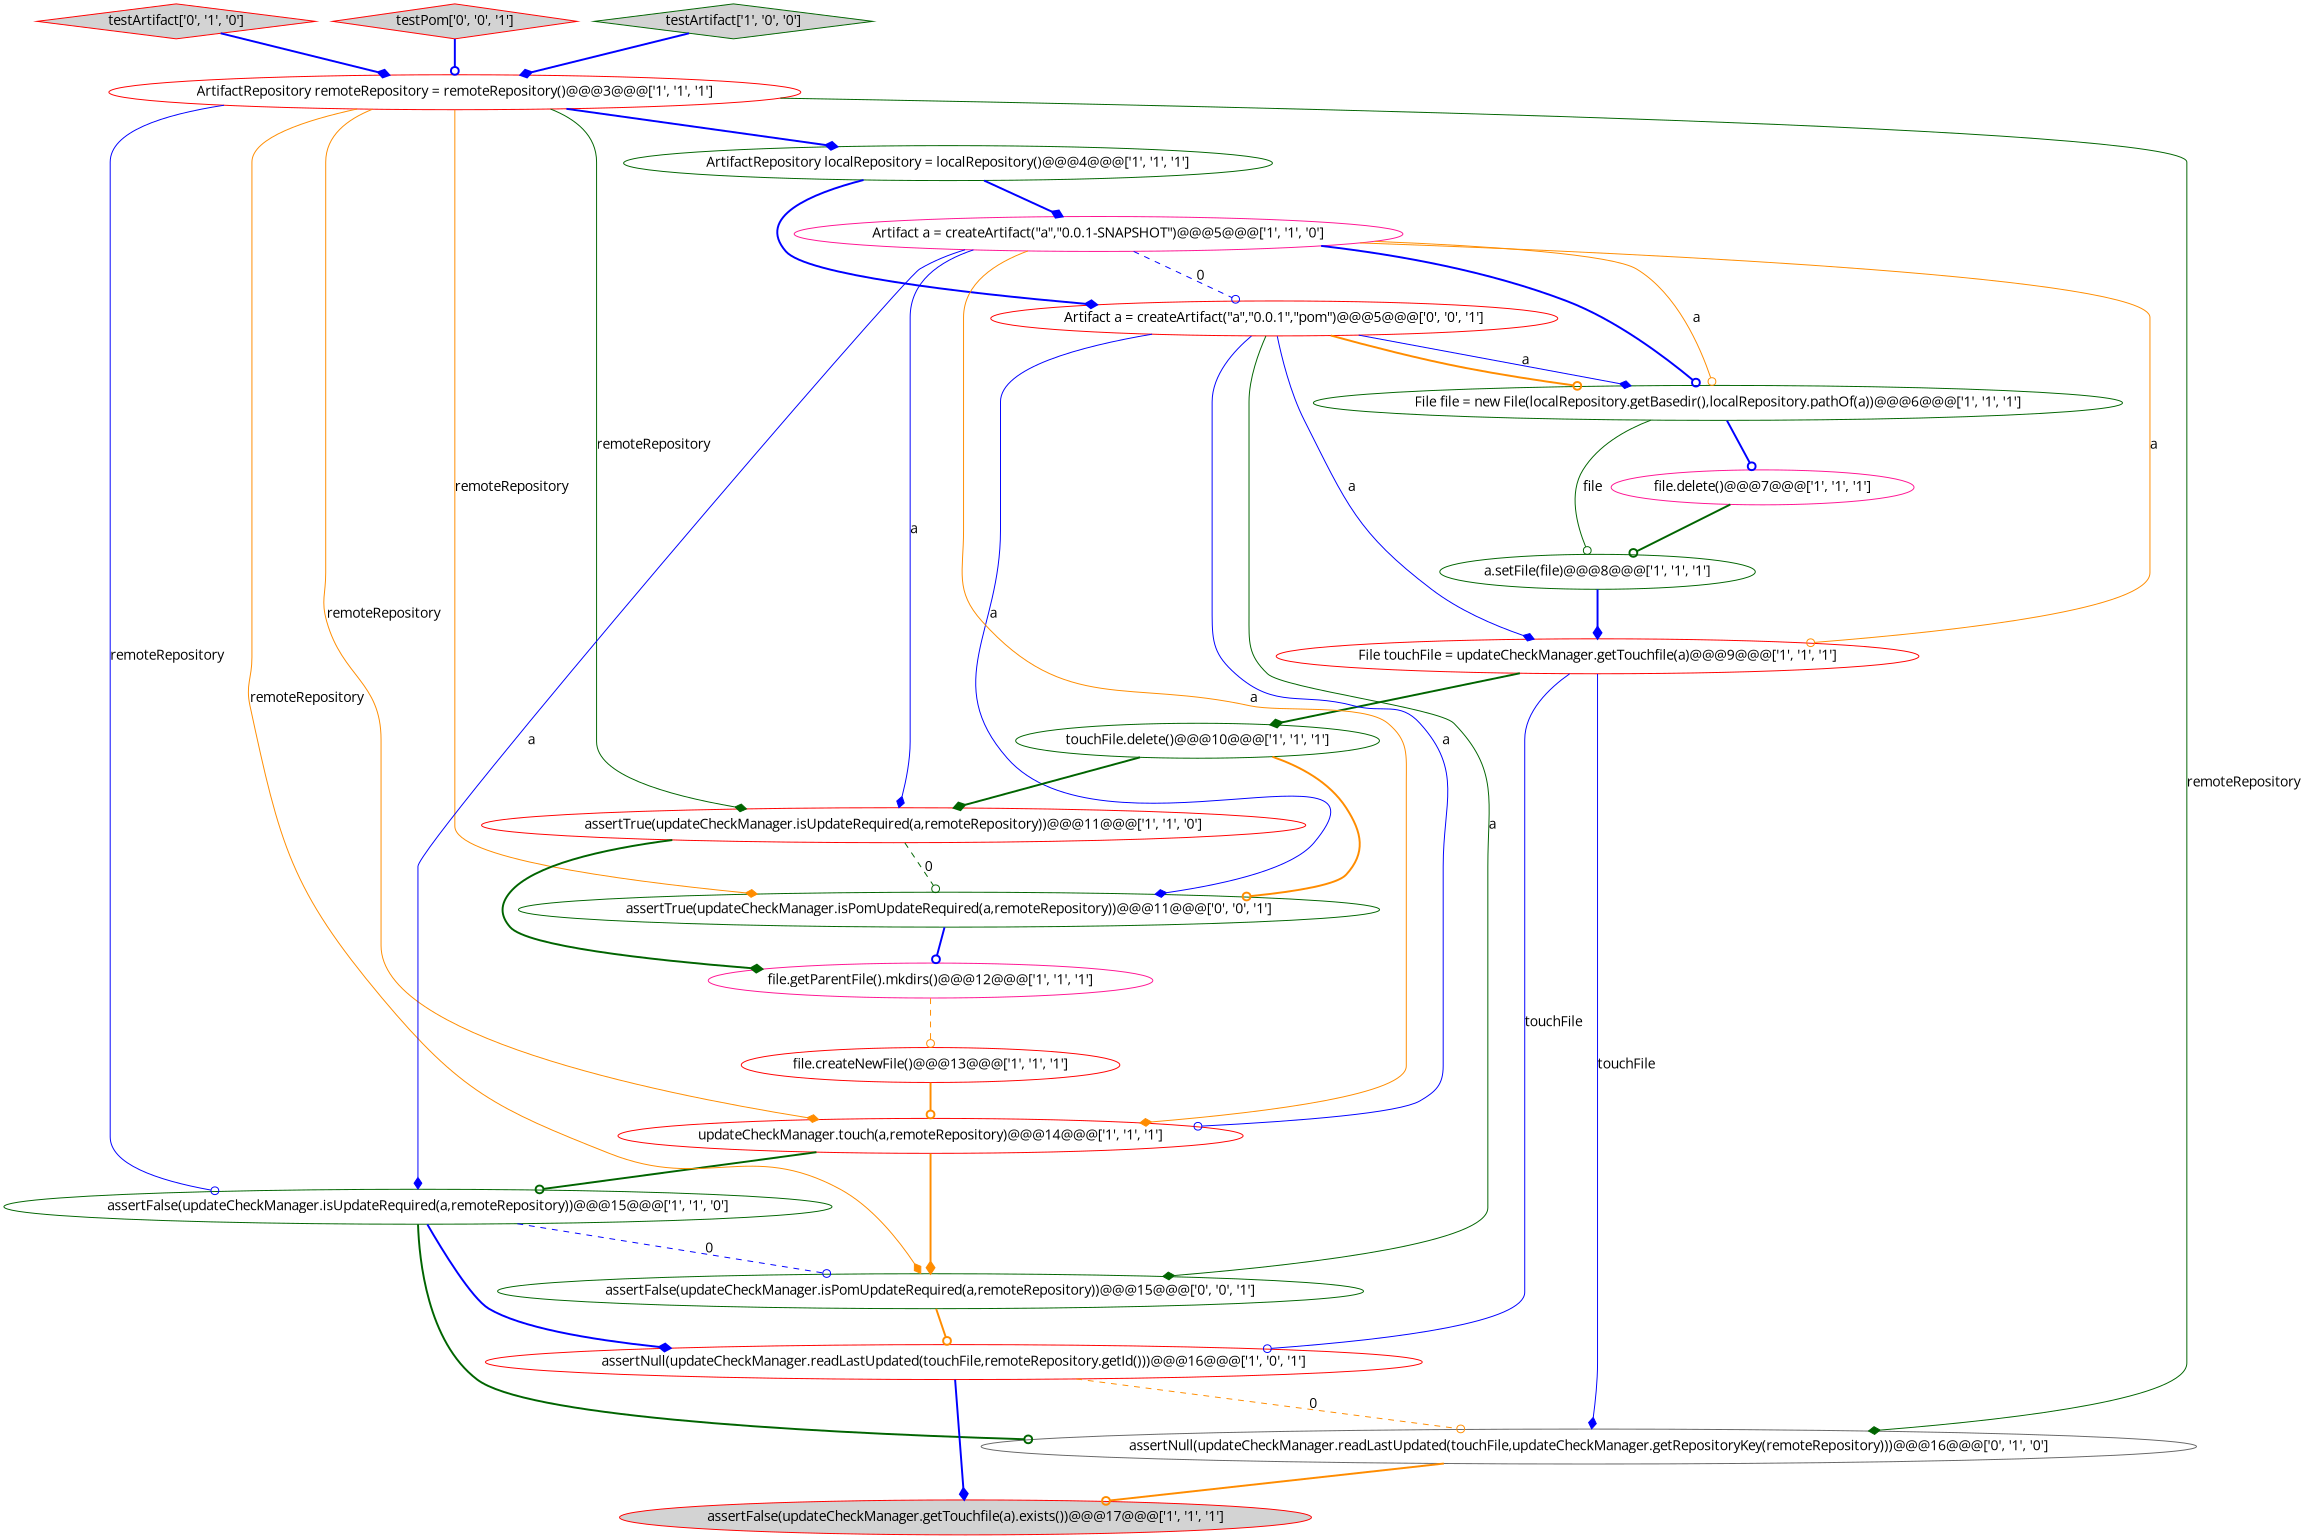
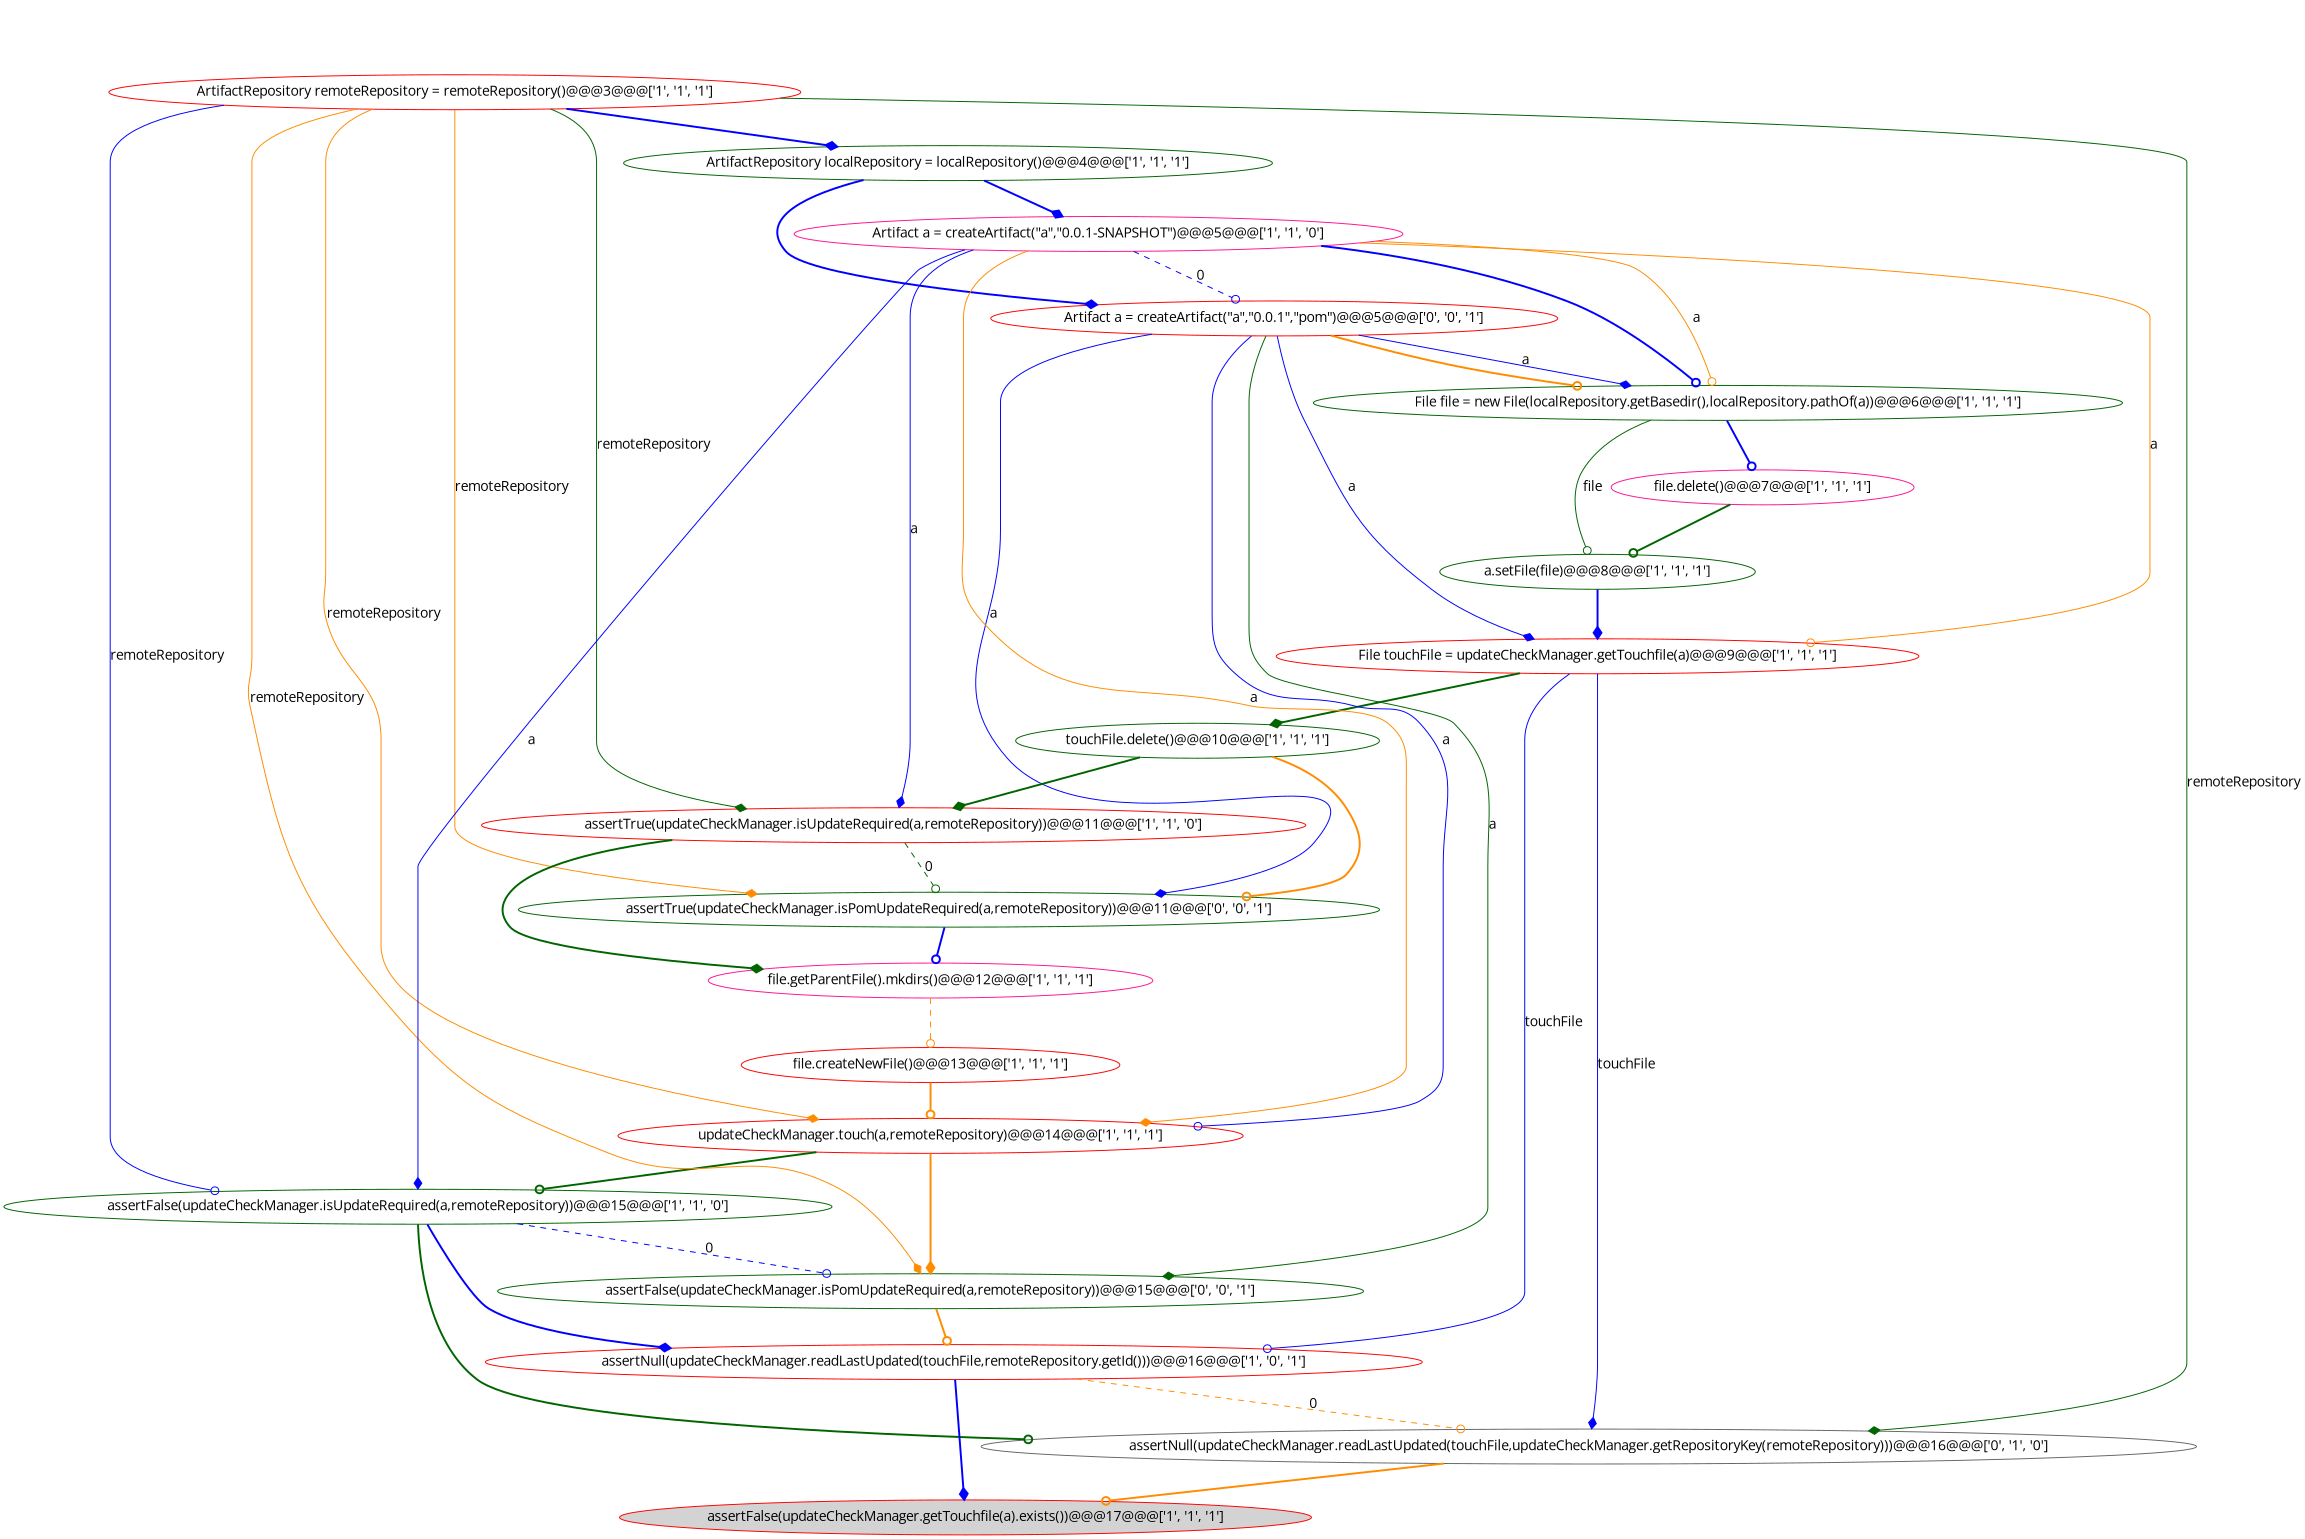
  digraph {
    fontname="Open Sans"
    node [color=red fillcolor=white fontname="Open Sans" shape=ellipse style=filled]
    edge [arrowhead=diamond color=blue fontname="Open Sans" style=bold]
    n1 [color=deeppink label="file.getParentFile().mkdirs()@@@12@@@['1', '1', '1']"]
    n2 [label="file.createNewFile()@@@13@@@['1', '1', '1']"]
    n3 [label="updateCheckManager.touch(a,remoteRepository)@@@14@@@['1', '1', '1']"]
-   n4 [fillcolor=lightgray label="testArtifact['0', '1', '0']" shape=diamond]
    n5 [label="ArtifactRepository remoteRepository = remoteRepository()@@@3@@@['1', '1', '1']"]
    n6 [color=darkgreen label="assertFalse(updateCheckManager.isUpdateRequired(a,remoteRepository))@@@15@@@['1', '1', '0']"]
    n7 [color=darkgreen label="assertFalse(updateCheckManager.isPomUpdateRequired(a,remoteRepository))@@@15@@@['0', '0', '1']"]
    n8 [color=gray40 label="assertNull(updateCheckManager.readLastUpdated(touchFile,updateCheckManager.getRepositoryKey(remoteRepository)))@@@16@@@['0', '1', '0']"]
    n9 [color=darkgreen label="ArtifactRepository localRepository = localRepository()@@@4@@@['1', '1', '1']"]
    n10 [color=darkgreen label="assertTrue(updateCheckManager.isPomUpdateRequired(a,remoteRepository))@@@11@@@['0', '0', '1']"]
    n11 [label="assertTrue(updateCheckManager.isUpdateRequired(a,remoteRepository))@@@11@@@['1', '1', '0']"]
    n12 [color=darkgreen label="File file = new File(localRepository.getBasedir(),localRepository.pathOf(a))@@@6@@@['1', '1', '1']"]
    n13 [color=deeppink label="file.delete()@@@7@@@['1', '1', '1']"]
    n14 [color=darkgreen label="a.setFile(file)@@@8@@@['1', '1', '1']"]
    n15 [label="File touchFile = updateCheckManager.getTouchfile(a)@@@9@@@['1', '1', '1']"]
    n16 [label="assertNull(updateCheckManager.readLastUpdated(touchFile,remoteRepository.getId()))@@@16@@@['1', '0', '1']"]
    n17 [fillcolor=lightgray label="assertFalse(updateCheckManager.getTouchfile(a).exists())@@@17@@@['1', '1', '1']"]
    n18 [label="Artifact a = createArtifact(\"a\",\"0.0.1\",\"pom\")@@@5@@@['0', '0', '1']"]
    n19 [color=deeppink label="Artifact a = createArtifact(\"a\",\"0.0.1-SNAPSHOT\")@@@5@@@['1', '1', '0']"]
    n20 [color=darkgreen label="touchFile.delete()@@@10@@@['1', '1', '1']"]
-   n21 [fillcolor=lightgray label="testPom['0', '0', '1']" shape=diamond]
-   n22 [color=darkgreen fillcolor=lightgray label="testArtifact['1', '0', '0']" shape=diamond]
    n1 -> n2 [arrowhead=odot color=darkorange style=dashed]
    n2 -> n3 [arrowhead=odot color=darkorange]
    n3 -> n6 [arrowhead=odot color=darkgreen]
    n3 -> n7 [color=darkorange]
-   n4 -> n5
    n5 -> n3 [color=darkorange label=remoteRepository style=solid]
    n5 -> n6 [arrowhead=odot label=remoteRepository style=solid]
    n5 -> n7 [color=darkorange label=remoteRepository style=solid]
    n5 -> n8 [color=darkgreen label=remoteRepository style=solid]
    n5 -> n9
    n5 -> n10 [color=darkorange label=remoteRepository style=solid]
    n5 -> n11 [color=darkgreen label=remoteRepository style=solid]
    n6 -> n7 [arrowhead=odot label=0 style=dashed]
    n6 -> n8 [arrowhead=odot color=darkgreen]
    n6 -> n16
    n7 -> n16 [arrowhead=odot color=darkorange]
    n8 -> n17 [arrowhead=odot color=darkorange]
    n9 -> n18
    n9 -> n19
    n10 -> n1 [arrowhead=odot]
    n11 -> n1 [color=darkgreen]
    n11 -> n10 [arrowhead=odot color=darkgreen label=0 style=dashed]
    n12 -> n13 [arrowhead=odot]
    n12 -> n14 [arrowhead=odot color=darkgreen label=file style=solid]
    n13 -> n14 [arrowhead=odot color=darkgreen]
    n14 -> n15
    n15 -> n8 [label=touchFile style=solid]
    n15 -> n16 [arrowhead=odot label=touchFile style=solid]
    n15 -> n20 [color=darkgreen]
    n16 -> n8 [arrowhead=odot color=darkorange label=0 style=dashed]
    n16 -> n17
    n18 -> n3 [arrowhead=odot label=a style=solid]
    n18 -> n7 [color=darkgreen label=a style=solid]
    n18 -> n10 [label=a style=solid]
    n18 -> n12 [label=a style=solid]
    n18 -> n12 [arrowhead=odot color=darkorange]
    n18 -> n15 [label=a style=solid]
    n19 -> n3 [color=darkorange label=a style=solid]
    n19 -> n6 [label=a style=solid]
    n19 -> n11 [label=a style=solid]
    n19 -> n12 [arrowhead=odot color=darkorange label=a style=solid]
    n19 -> n12 [arrowhead=odot]
    n19 -> n15 [arrowhead=odot color=darkorange label=a style=solid]
    n19 -> n18 [arrowhead=odot label=0 style=dashed]
    n20 -> n10 [arrowhead=odot color=darkorange]
    n20 -> n11 [color=darkgreen]
-   n21 -> n5 [arrowhead=odot]
-   n22 -> n5
  }
